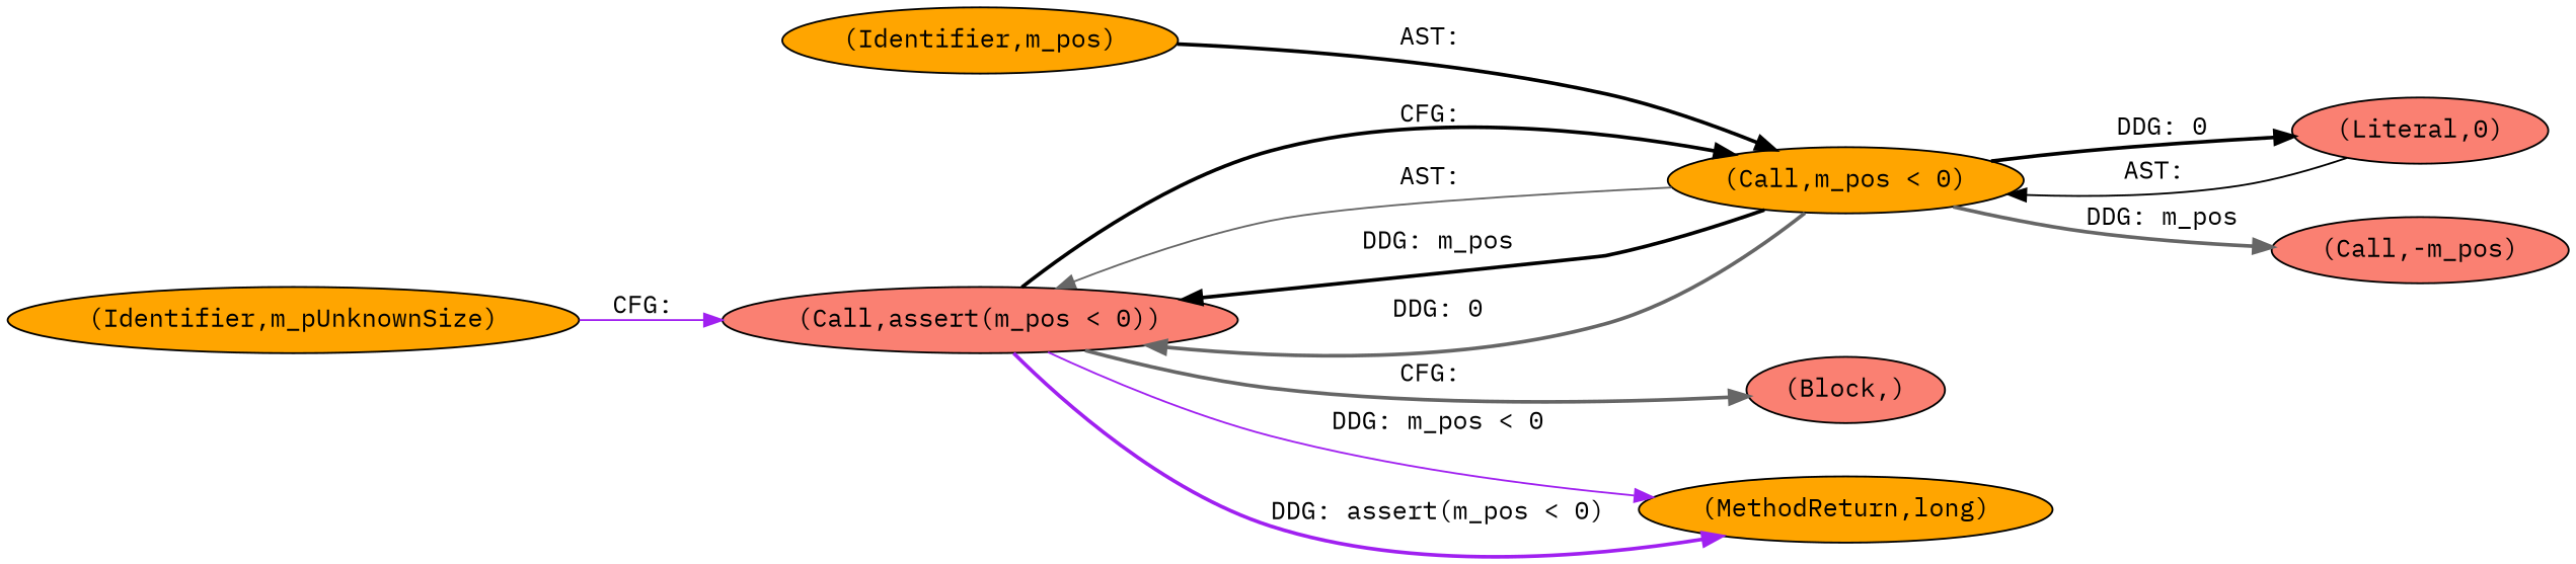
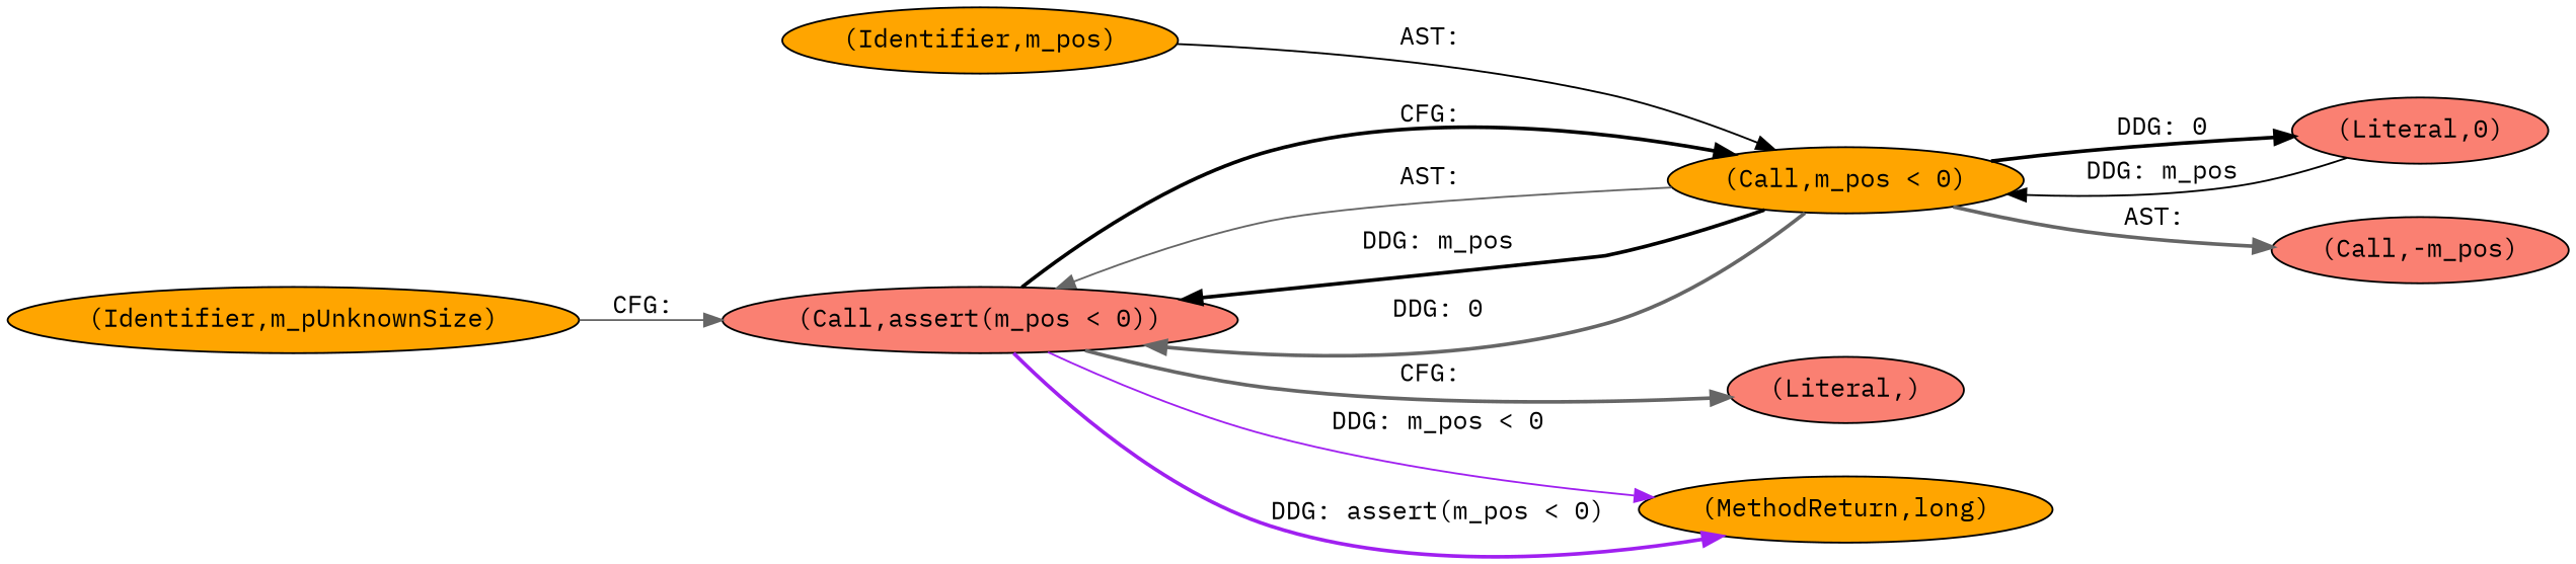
  digraph {
    fontname="IBM Plex Mono"
    rankdir=LR
    node [fillcolor=salmon fontname="IBM Plex Mono" style=filled]
    edge [color=black fontname="IBM Plex Mono" style=bold]
    n1 [label="(Call,assert(m_pos < 0))"]
    n2 [fillcolor=orange label="(Call,m_pos < 0)"]
-   n3 [label="(Block,)"]
+   n3 [label="(Literal,)"]
    n4 [fillcolor=orange label="(MethodReturn,long)"]
    n5 [label="(Literal,0)"]
    n6 [label="(Call,-m_pos)"]
    n7 [fillcolor=orange label="(Identifier,m_pUnknownSize)"]
    n8 [fillcolor=orange label="(Identifier,m_pos)"]
    n1 -> n2 [label="CFG: "]
    n1 -> n3 [color=gray40 label="CFG: "]
    n1 -> n4 [color=purple label="DDG: m_pos < 0" style=solid]
    n1 -> n4 [color=purple label="DDG: assert(m_pos < 0)"]
    n2 -> n1 [color=gray40 label="AST: " style=solid]
    n2 -> n1 [label="DDG: m_pos"]
    n2 -> n1 [color=gray40 label="DDG: 0"]
    n2 -> n5 [label="DDG: 0"]
-   n2 -> n6 [color=gray40 label="DDG: m_pos"]
-   n5 -> n2 [label="AST: " style=solid]
-   n7 -> n1 [color=purple label="CFG: " style=solid]
-   n8 -> n2 [label="AST: "]
+   n2 -> n6 [color=gray40 label="AST: "]
+   n5 -> n2 [label="DDG: m_pos" style=solid]
+   n7 -> n1 [color=gray40 label="CFG: " style=solid]
+   n8 -> n2 [label="AST: " style=solid]
  }
